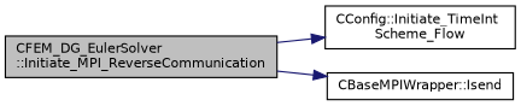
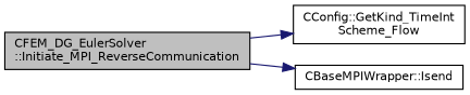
  digraph {
    rankdir=LR
    node [color=black fillcolor=white fontname=Helvetica fontsize=10 shape=record style=filled]
    edge [color=midnightblue fontname=Helvetica fontsize=10 labelfontname=Helvetica labelfontsize=10 style=solid]
    n1 [fillcolor=grey75 fontcolor=black height=0.2 label="CFEM_DG_EulerSolver\l::Initiate_MPI_ReverseCommunication" width=0.4]
-   n2 [height=0.2 label="CConfig::Initiate_TimeInt\lScheme_Flow" width=0.4]
+   n2 [height=0.2 label="CConfig::GetKind_TimeInt\lScheme_Flow" width=0.4]
    n3 [height=0.2 label="CBaseMPIWrapper::Isend" width=0.4]
    n1 -> n2
    n1 -> n3
  }
